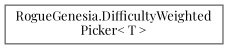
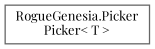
  digraph {
    rankdir=LR
    fontname="Playfair Display"
-   n1 [color=grey40 fillcolor=white fontname="Playfair Display" fontsize=10 height=0.2 label="RogueGenesia.DifficultyWeighted\lPicker\< T \>" shape=box style=filled width=0.4]
+   n1 [color=grey40 fillcolor=white fontname="Playfair Display" fontsize=10 height=0.2 label="RogueGenesia.Picker\lPicker\< T \>" shape=box style=filled width=0.4]
  }
